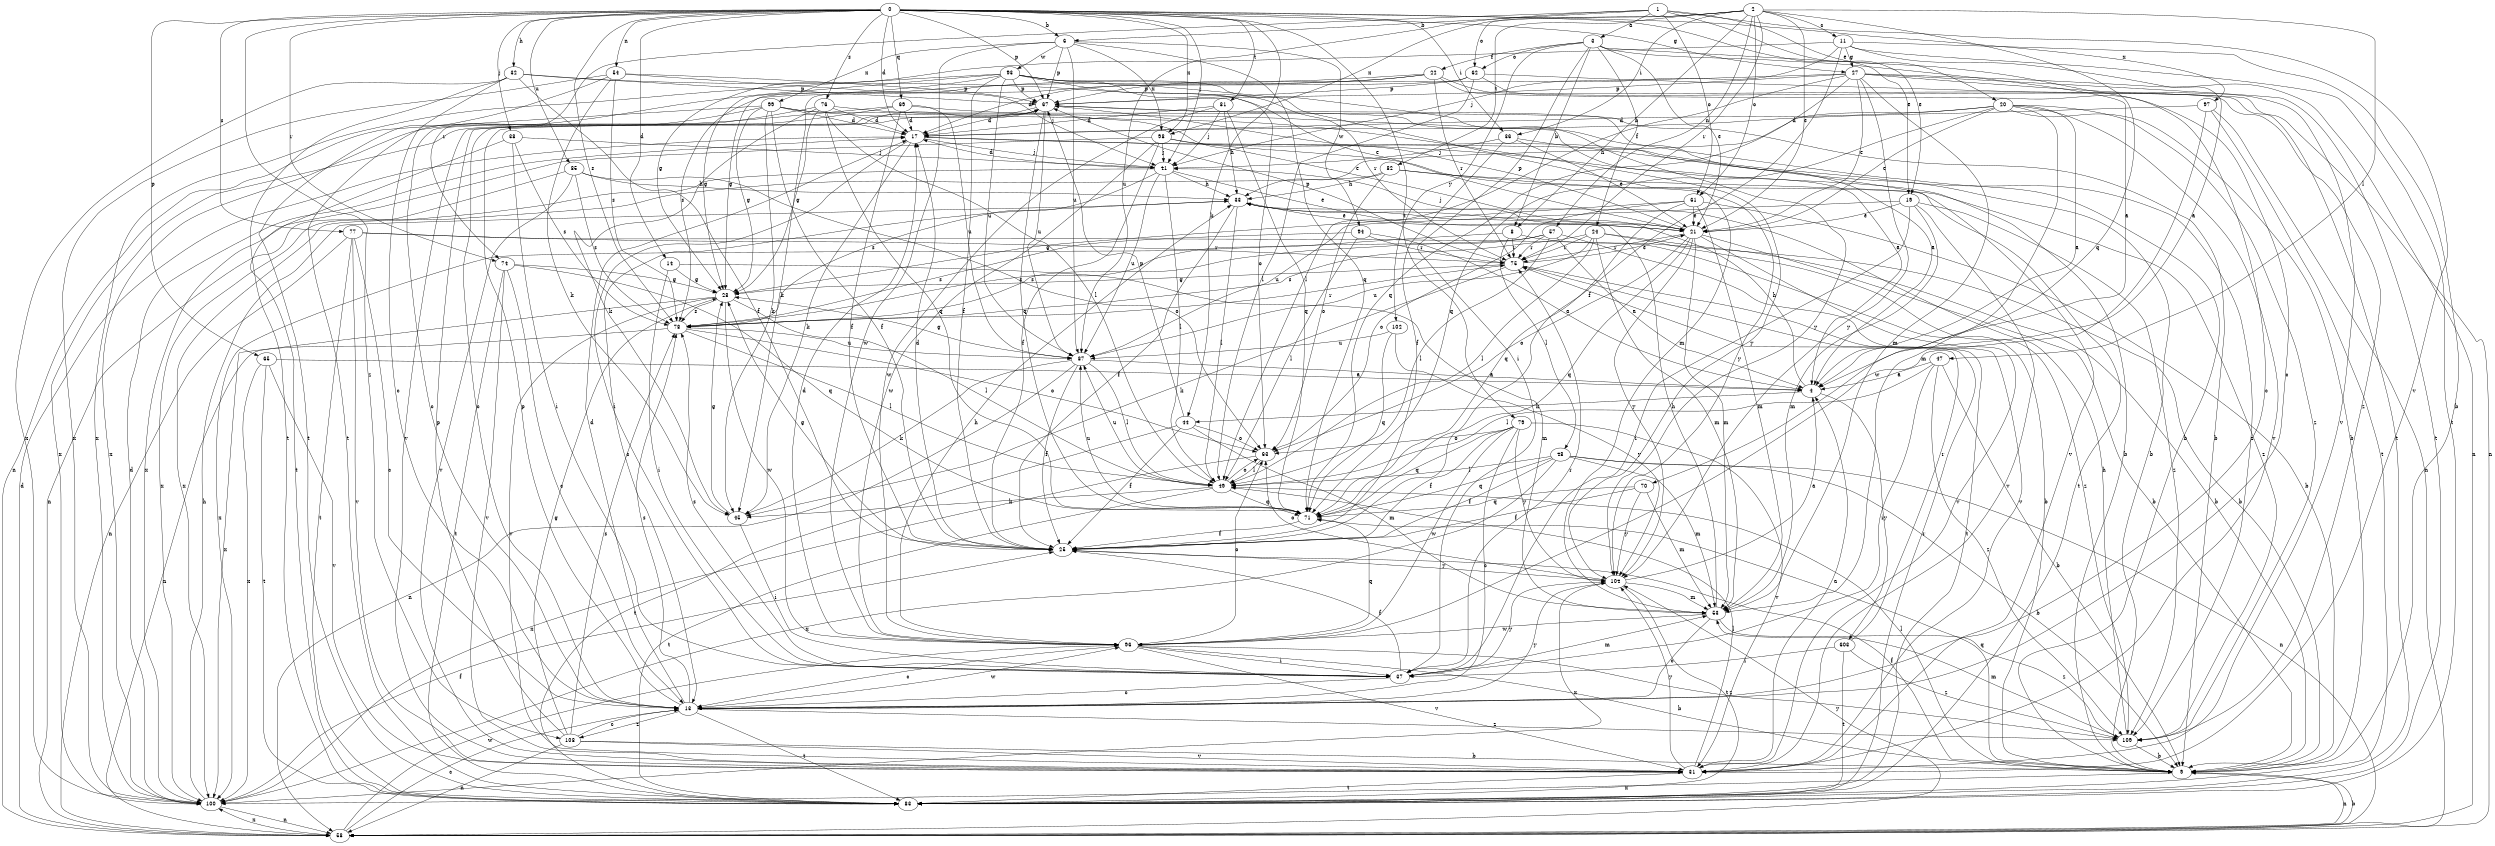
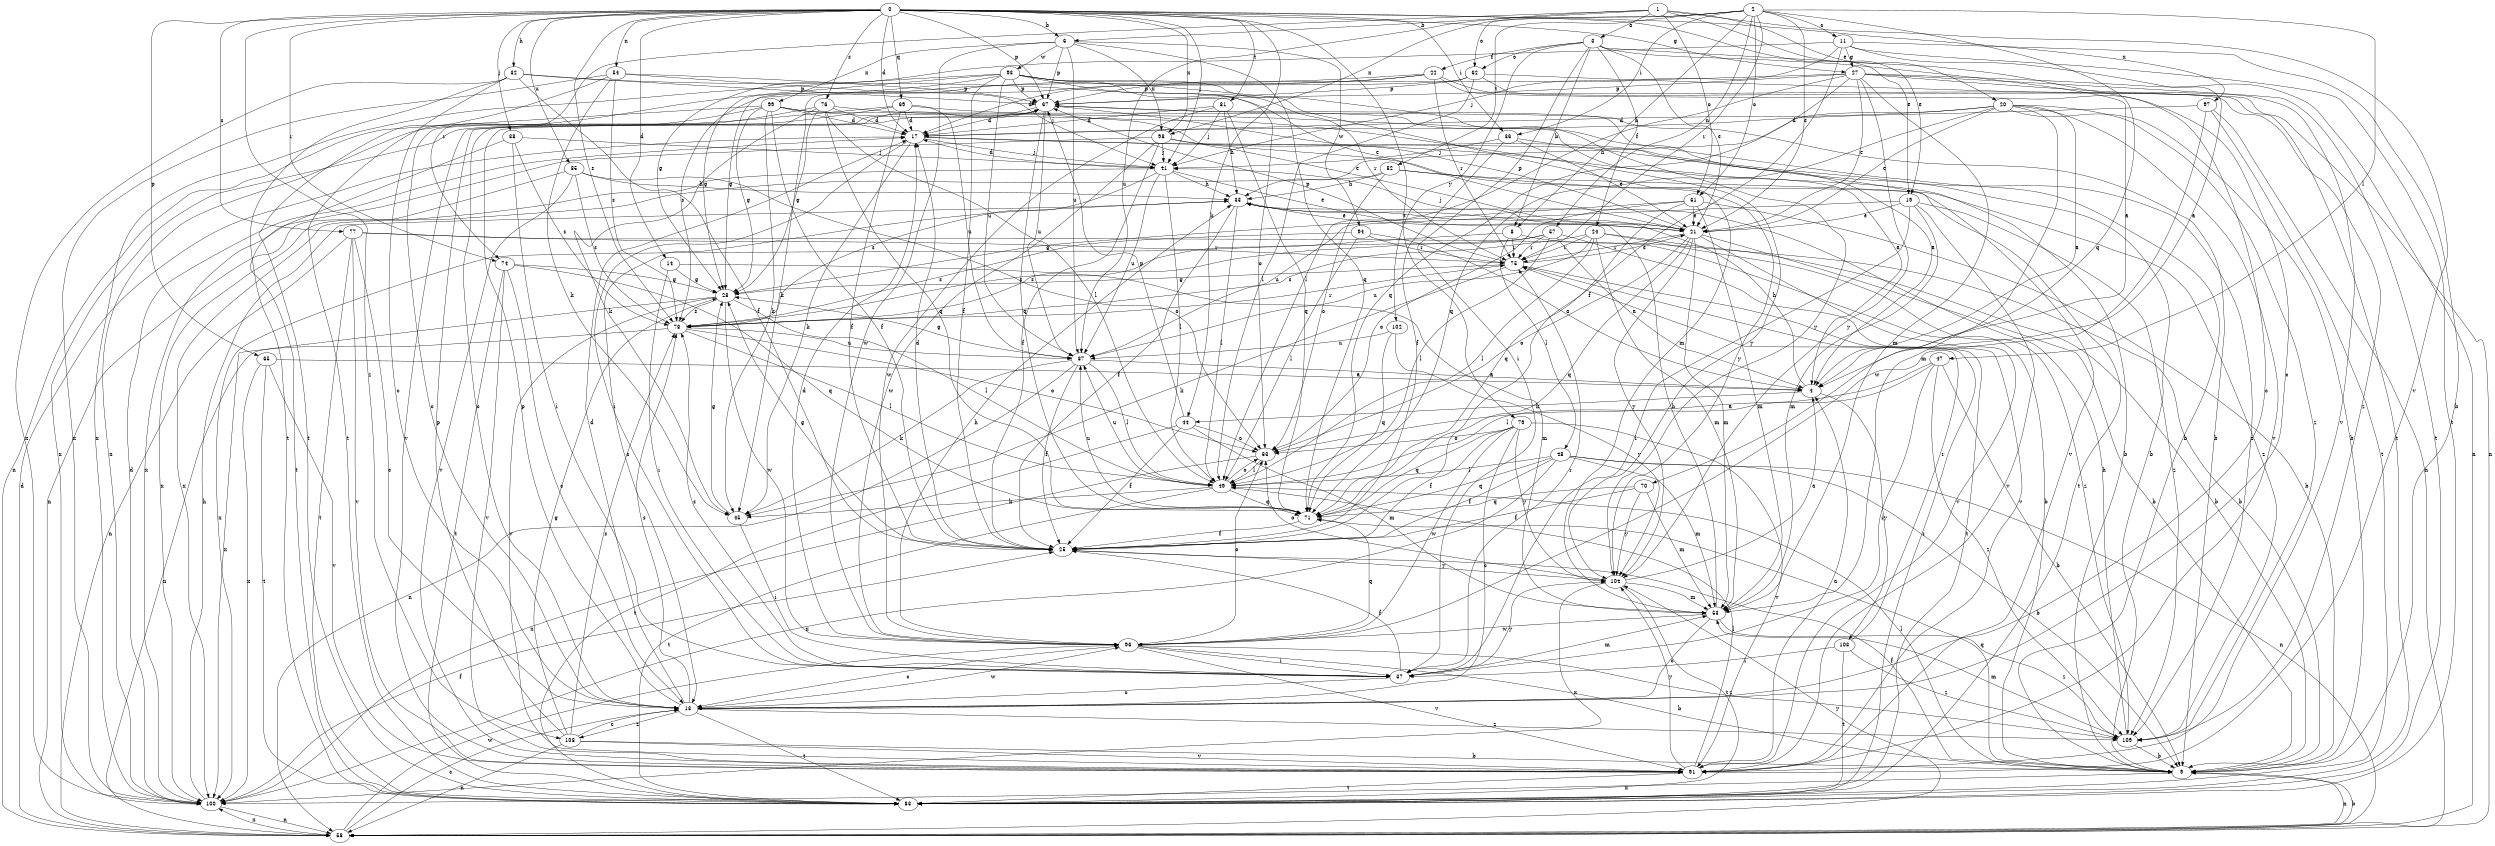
  strict digraph {
    0
    6
    14
    17
    19
    27
    32
    36
    38
    41
    44
    54
    65
    67
    69
    74
    76
    77
    78
    79
    81
    85
    97
    98
    108
    87
    71
    93
    94
    96
    99
    37
    28
    53
    9
    109
    45
-   91 [label=31]
+   91
    21
    49
    58
    83
    104
    13
    25
    100
    33
    63
    4
    75
    1
    3
    20
    61
    8
    62
    22
    24
    102
    2
    11
    47
    57
    70
    82
    48
-   103 [label=603]
+   103
    0 -> 6 [label=b]
    0 -> 14 [label=d]
    0 -> 17 [label=d]
    0 -> 19 [label=e]
    0 -> 27 [label=g]
    0 -> 32 [label=h]
    0 -> 36 [label=i]
    0 -> 38 [label=j]
    0 -> 41 [label=j]
    0 -> 44 [label=k]
    0 -> 54 [label=n]
    0 -> 65 [label=p]
    0 -> 67 [label=p]
    0 -> 69 [label=q]
    0 -> 74 [label=r]
    0 -> 76 [label=s]
    0 -> 77 [label=s]
    0 -> 78 [label=s]
    0 -> 79 [label=t]
    0 -> 81 [label=t]
    0 -> 85 [label=u]
    0 -> 97 [label=x]
    0 -> 98 [label=x]
    0 -> 108 [label=z]
    6 -> 67 [label=p]
    6 -> 98 [label=x]
    6 -> 87 [label=u]
    6 -> 71 [label=q]
    6 -> 93 [label=w]
    6 -> 94 [label=w]
    6 -> 96 [label=w]
    6 -> 99 [label=x]
    14 -> 37 [label=i]
    14 -> 28 [label=g]
    14 -> 53 [label=m]
    17 -> 41 [label=j]
    17 -> 37 [label=i]
    17 -> 9 [label=b]
    17 -> 109 [label=z]
    17 -> 45 [label=k]
    19 -> 87 [label=u]
    19 -> 37 [label=i]
    19 -> 53 [label=m]
    19 -> 109 [label=z]
    19 -> 91 [label=v]
    19 -> 21 [label=e]
    27 -> 67 [label=p]
    27 -> 78 [label=s]
    27 -> 71 [label=q]
    27 -> 53 [label=m]
    27 -> 91 [label=v]
    27 -> 21 [label=e]
    27 -> 49 [label=l]
    27 -> 58 [label=n]
    27 -> 83 [label=t]
    27 -> 104 [label=y]
    32 -> 67 [label=p]
    32 -> 21 [label=e]
    32 -> 83 [label=t]
    32 -> 13 [label=c]
    32 -> 25 [label=f]
    32 -> 100 [label=x]
    36 -> 41 [label=j]
    36 -> 91 [label=v]
    36 -> 21 [label=e]
    36 -> 25 [label=f]
    38 -> 41 [label=j]
    38 -> 78 [label=s]
    38 -> 37 [label=i]
    38 -> 83 [label=t]
    41 -> 17 [label=d]
    41 -> 78 [label=s]
    41 -> 87 [label=u]
    41 -> 21 [label=e]
    41 -> 49 [label=l]
    41 -> 100 [label=x]
    41 -> 33 [label=h]
    44 -> 67 [label=p]
    44 -> 53 [label=m]
    44 -> 83 [label=t]
    44 -> 25 [label=f]
    44 -> 63 [label=o]
    54 -> 41 [label=j]
    54 -> 67 [label=p]
    54 -> 78 [label=s]
    54 -> 45 [label=k]
    54 -> 83 [label=t]
    54 -> 100 [label=x]
    65 -> 91 [label=v]
    65 -> 83 [label=t]
    65 -> 100 [label=x]
    65 -> 4 [label=a]
    67 -> 17 [label=d]
    67 -> 87 [label=u]
    67 -> 71 [label=q]
    67 -> 9 [label=b]
    67 -> 13 [label=c]
    67 -> 4 [label=a]
    69 -> 17 [label=d]
    69 -> 87 [label=u]
    69 -> 91 [label=v]
    69 -> 25 [label=f]
    69 -> 100 [label=x]
    69 -> 4 [label=a]
    74 -> 71 [label=q]
    74 -> 28 [label=g]
    74 -> 91 [label=v]
    74 -> 83 [label=t]
    74 -> 13 [label=c]
    76 -> 17 [label=d]
    76 -> 71 [label=q]
    76 -> 28 [label=g]
    76 -> 45 [label=k]
    76 -> 21 [label=e]
    76 -> 49 [label=l]
    76 -> 13 [label=c]
    77 -> 9 [label=b]
    77 -> 91 [label=v]
    77 -> 58 [label=n]
    77 -> 83 [label=t]
    77 -> 13 [label=c]
    77 -> 75 [label=r]
    78 -> 87 [label=u]
    78 -> 49 [label=l]
    78 -> 58 [label=n]
    78 -> 63 [label=o]
    78 -> 75 [label=r]
    79 -> 71 [label=q]
    79 -> 96 [label=w]
    79 -> 91 [label=v]
    79 -> 104 [label=y]
    79 -> 13 [label=c]
    79 -> 25 [label=f]
    79 -> 63 [label=o]
    81 -> 17 [label=d]
    81 -> 41 [label=j]
    81 -> 71 [label=q]
    81 -> 96 [label=w]
    81 -> 33 [label=h]
    85 -> 78 [label=s]
    85 -> 91 [label=v]
    85 -> 58 [label=n]
    85 -> 33 [label=h]
    85 -> 63 [label=o]
    97 -> 17 [label=d]
    97 -> 96 [label=w]
    97 -> 58 [label=n]
    97 -> 83 [label=t]
    98 -> 41 [label=j]
    98 -> 96 [label=w]
    98 -> 9 [label=b]
    98 -> 104 [label=y]
    98 -> 25 [label=f]
    98 -> 100 [label=x]
    108 -> 67 [label=p]
    108 -> 78 [label=s]
    108 -> 28 [label=g]
    108 -> 9 [label=b]
    108 -> 91 [label=v]
    108 -> 58 [label=n]
    108 -> 13 [label=c]
    87 -> 28 [label=g]
    87 -> 45 [label=k]
    87 -> 49 [label=l]
    87 -> 58 [label=n]
    87 -> 25 [label=f]
    87 -> 4 [label=a]
    71 -> 87 [label=u]
    71 -> 25 [label=f]
    93 -> 67 [label=p]
    93 -> 87 [label=u]
    93 -> 28 [label=g]
    93 -> 53 [label=m]
    93 -> 83 [label=t]
    93 -> 104 [label=y]
    93 -> 25 [label=f]
    93 -> 100 [label=x]
    93 -> 63 [label=o]
    93 -> 75 [label=r]
    94 -> 78 [label=s]
    94 -> 49 [label=l]
    94 -> 4 [label=a]
    94 -> 75 [label=r]
    96 -> 17 [label=d]
    96 -> 71 [label=q]
    96 -> 37 [label=i]
    96 -> 9 [label=b]
    96 -> 109 [label=z]
    96 -> 91 [label=v]
    96 -> 13 [label=c]
    96 -> 33 [label=h]
    96 -> 63 [label=o]
    99 -> 17 [label=d]
    99 -> 28 [label=g]
    99 -> 9 [label=b]
    99 -> 45 [label=k]
    99 -> 58 [label=n]
    99 -> 104 [label=y]
    99 -> 25 [label=f]
    99 -> 100 [label=x]
    37 -> 78 [label=s]
    37 -> 53 [label=m]
    37 -> 104 [label=y]
    37 -> 13 [label=c]
    37 -> 25 [label=f]
    37 -> 75 [label=r]
    28 -> 78 [label=s]
    28 -> 96 [label=w]
    28 -> 91 [label=v]
    28 -> 49 [label=l]
    28 -> 100 [label=x]
    53 -> 96 [label=w]
    53 -> 109 [label=z]
    53 -> 13 [label=c]
    53 -> 33 [label=h]
    9 -> 71 [label=q]
    9 -> 49 [label=l]
    9 -> 58 [label=n]
    9 -> 25 [label=f]
    9 -> 100 [label=x]
    109 -> 53 [label=m]
    109 -> 9 [label=b]
    109 -> 33 [label=h]
    45 -> 37 [label=i]
    45 -> 28 [label=g]
    91 -> 49 [label=l]
    91 -> 83 [label=t]
    91 -> 104 [label=y]
    91 -> 4 [label=a]
    21 -> 41 [label=j]
    21 -> 67 [label=p]
    21 -> 71 [label=q]
    21 -> 53 [label=m]
    21 -> 9 [label=b]
    21 -> 91 [label=v]
    21 -> 104 [label=y]
    21 -> 63 [label=o]
    21 -> 75 [label=r]
    49 -> 87 [label=u]
    49 -> 71 [label=q]
    49 -> 45 [label=k]
    49 -> 83 [label=t]
    49 -> 63 [label=o]
    58 -> 17 [label=d]
    58 -> 96 [label=w]
    58 -> 9 [label=b]
    58 -> 104 [label=y]
    58 -> 13 [label=c]
    58 -> 100 [label=x]
    83 -> 75 [label=r]
    104 -> 53 [label=m]
    104 -> 83 [label=t]
    104 -> 100 [label=x]
    104 -> 63 [label=o]
    104 -> 4 [label=a]
    13 -> 17 [label=d]
    13 -> 67 [label=p]
    13 -> 78 [label=s]
    13 -> 108 [label=z]
    13 -> 96 [label=w]
    13 -> 109 [label=z]
    13 -> 83 [label=t]
-   13 -> 104 [label=y]
    25 -> 17 [label=d]
    25 -> 28 [label=g]
    25 -> 104 [label=y]
    100 -> 17 [label=d]
    100 -> 58 [label=n]
    100 -> 25 [label=f]
    100 -> 33 [label=h]
    33 -> 21 [label=e]
    33 -> 49 [label=l]
    33 -> 13 [label=c]
    33 -> 25 [label=f]
    63 -> 49 [label=l]
    63 -> 100 [label=x]
    4 -> 44 [label=k]
    4 -> 33 [label=h]
    4 -> 103 [label=y]
    75 -> 67 [label=p]
    75 -> 28 [label=g]
    75 -> 45 [label=k]
    75 -> 21 [label=e]
    75 -> 83 [label=t]
    1 -> 6 [label=b]
    1 -> 19 [label=e]
    1 -> 74 [label=r]
    1 -> 87 [label=u]
    1 -> 91 [label=v]
    1 -> 3 [label=a]
    1 -> 20 [label=e]
    1 -> 61 [label=o]
    3 -> 37 [label=i]
    3 -> 21 [label=e]
    3 -> 13 [label=c]
    3 -> 4 [label=a]
    3 -> 8 [label=b]
    3 -> 62 [label=o]
    3 -> 22 [label=f]
    3 -> 24 [label=f]
    3 -> 102 [label=y]
    20 -> 17 [label=d]
    20 -> 71 [label=q]
    20 -> 53 [label=m]
    20 -> 9 [label=b]
    20 -> 109 [label=z]
    20 -> 91 [label=v]
    20 -> 21 [label=e]
    20 -> 33 [label=h]
    20 -> 4 [label=a]
    61 -> 71 [label=q]
    61 -> 28 [label=g]
    61 -> 53 [label=m]
    61 -> 9 [label=b]
    61 -> 21 [label=e]
    61 -> 63 [label=o]
    8 -> 78 [label=s]
    8 -> 9 [label=b]
    8 -> 75 [label=r]
    8 -> 48 [label=l]
    62 -> 17 [label=d]
    62 -> 67 [label=p]
    62 -> 49 [label=l]
    62 -> 58 [label=n]
    62 -> 83 [label=t]
    22 -> 67 [label=p]
    22 -> 28 [label=g]
    22 -> 109 [label=z]
    22 -> 45 [label=k]
    22 -> 13 [label=c]
    22 -> 75 [label=r]
    24 -> 78 [label=s]
    24 -> 87 [label=u]
    24 -> 53 [label=m]
    24 -> 9 [label=b]
    24 -> 109 [label=z]
    24 -> 49 [label=l]
    24 -> 75 [label=r]
    102 -> 87 [label=u]
    102 -> 71 [label=q]
    102 -> 104 [label=y]
    2 -> 36 [label=i]
    2 -> 98 [label=x]
    2 -> 21 [label=e]
    2 -> 75 [label=r]
    2 -> 61 [label=o]
    2 -> 8 [label=b]
    2 -> 62 [label=o]
    2 -> 11 [label=c]
    2 -> 47 [label=l]
    2 -> 57 [label=n]
    2 -> 70 [label=q]
    2 -> 82 [label=t]
    11 -> 27 [label=g]
    11 -> 41 [label=j]
    11 -> 28 [label=g]
    11 -> 9 [label=b]
    11 -> 83 [label=t]
    11 -> 25 [label=f]
    11 -> 4 [label=a]
    47 -> 37 [label=i]
    47 -> 9 [label=b]
    47 -> 109 [label=z]
    47 -> 49 [label=l]
-   47 -> 4 [label=a]
+   47 -> 63 [label=a]
    57 -> 78 [label=s]
    57 -> 91 [label=v]
    57 -> 49 [label=l]
    57 -> 100 [label=x]
    57 -> 4 [label=a]
    57 -> 75 [label=r]
    70 -> 71 [label=q]
    70 -> 53 [label=m]
    70 -> 104 [label=y]
    70 -> 25 [label=f]
    82 -> 109 [label=z]
    82 -> 83 [label=t]
    82 -> 100 [label=x]
    82 -> 33 [label=h]
    82 -> 63 [label=o]
    48 -> 71 [label=q]
    48 -> 53 [label=m]
    48 -> 9 [label=b]
    48 -> 49 [label=l]
    48 -> 58 [label=n]
    48 -> 25 [label=f]
    48 -> 100 [label=x]
    103 -> 37 [label=i]
    103 -> 109 [label=z]
    103 -> 83 [label=t]
    103 -> 75 [label=r]
  }
